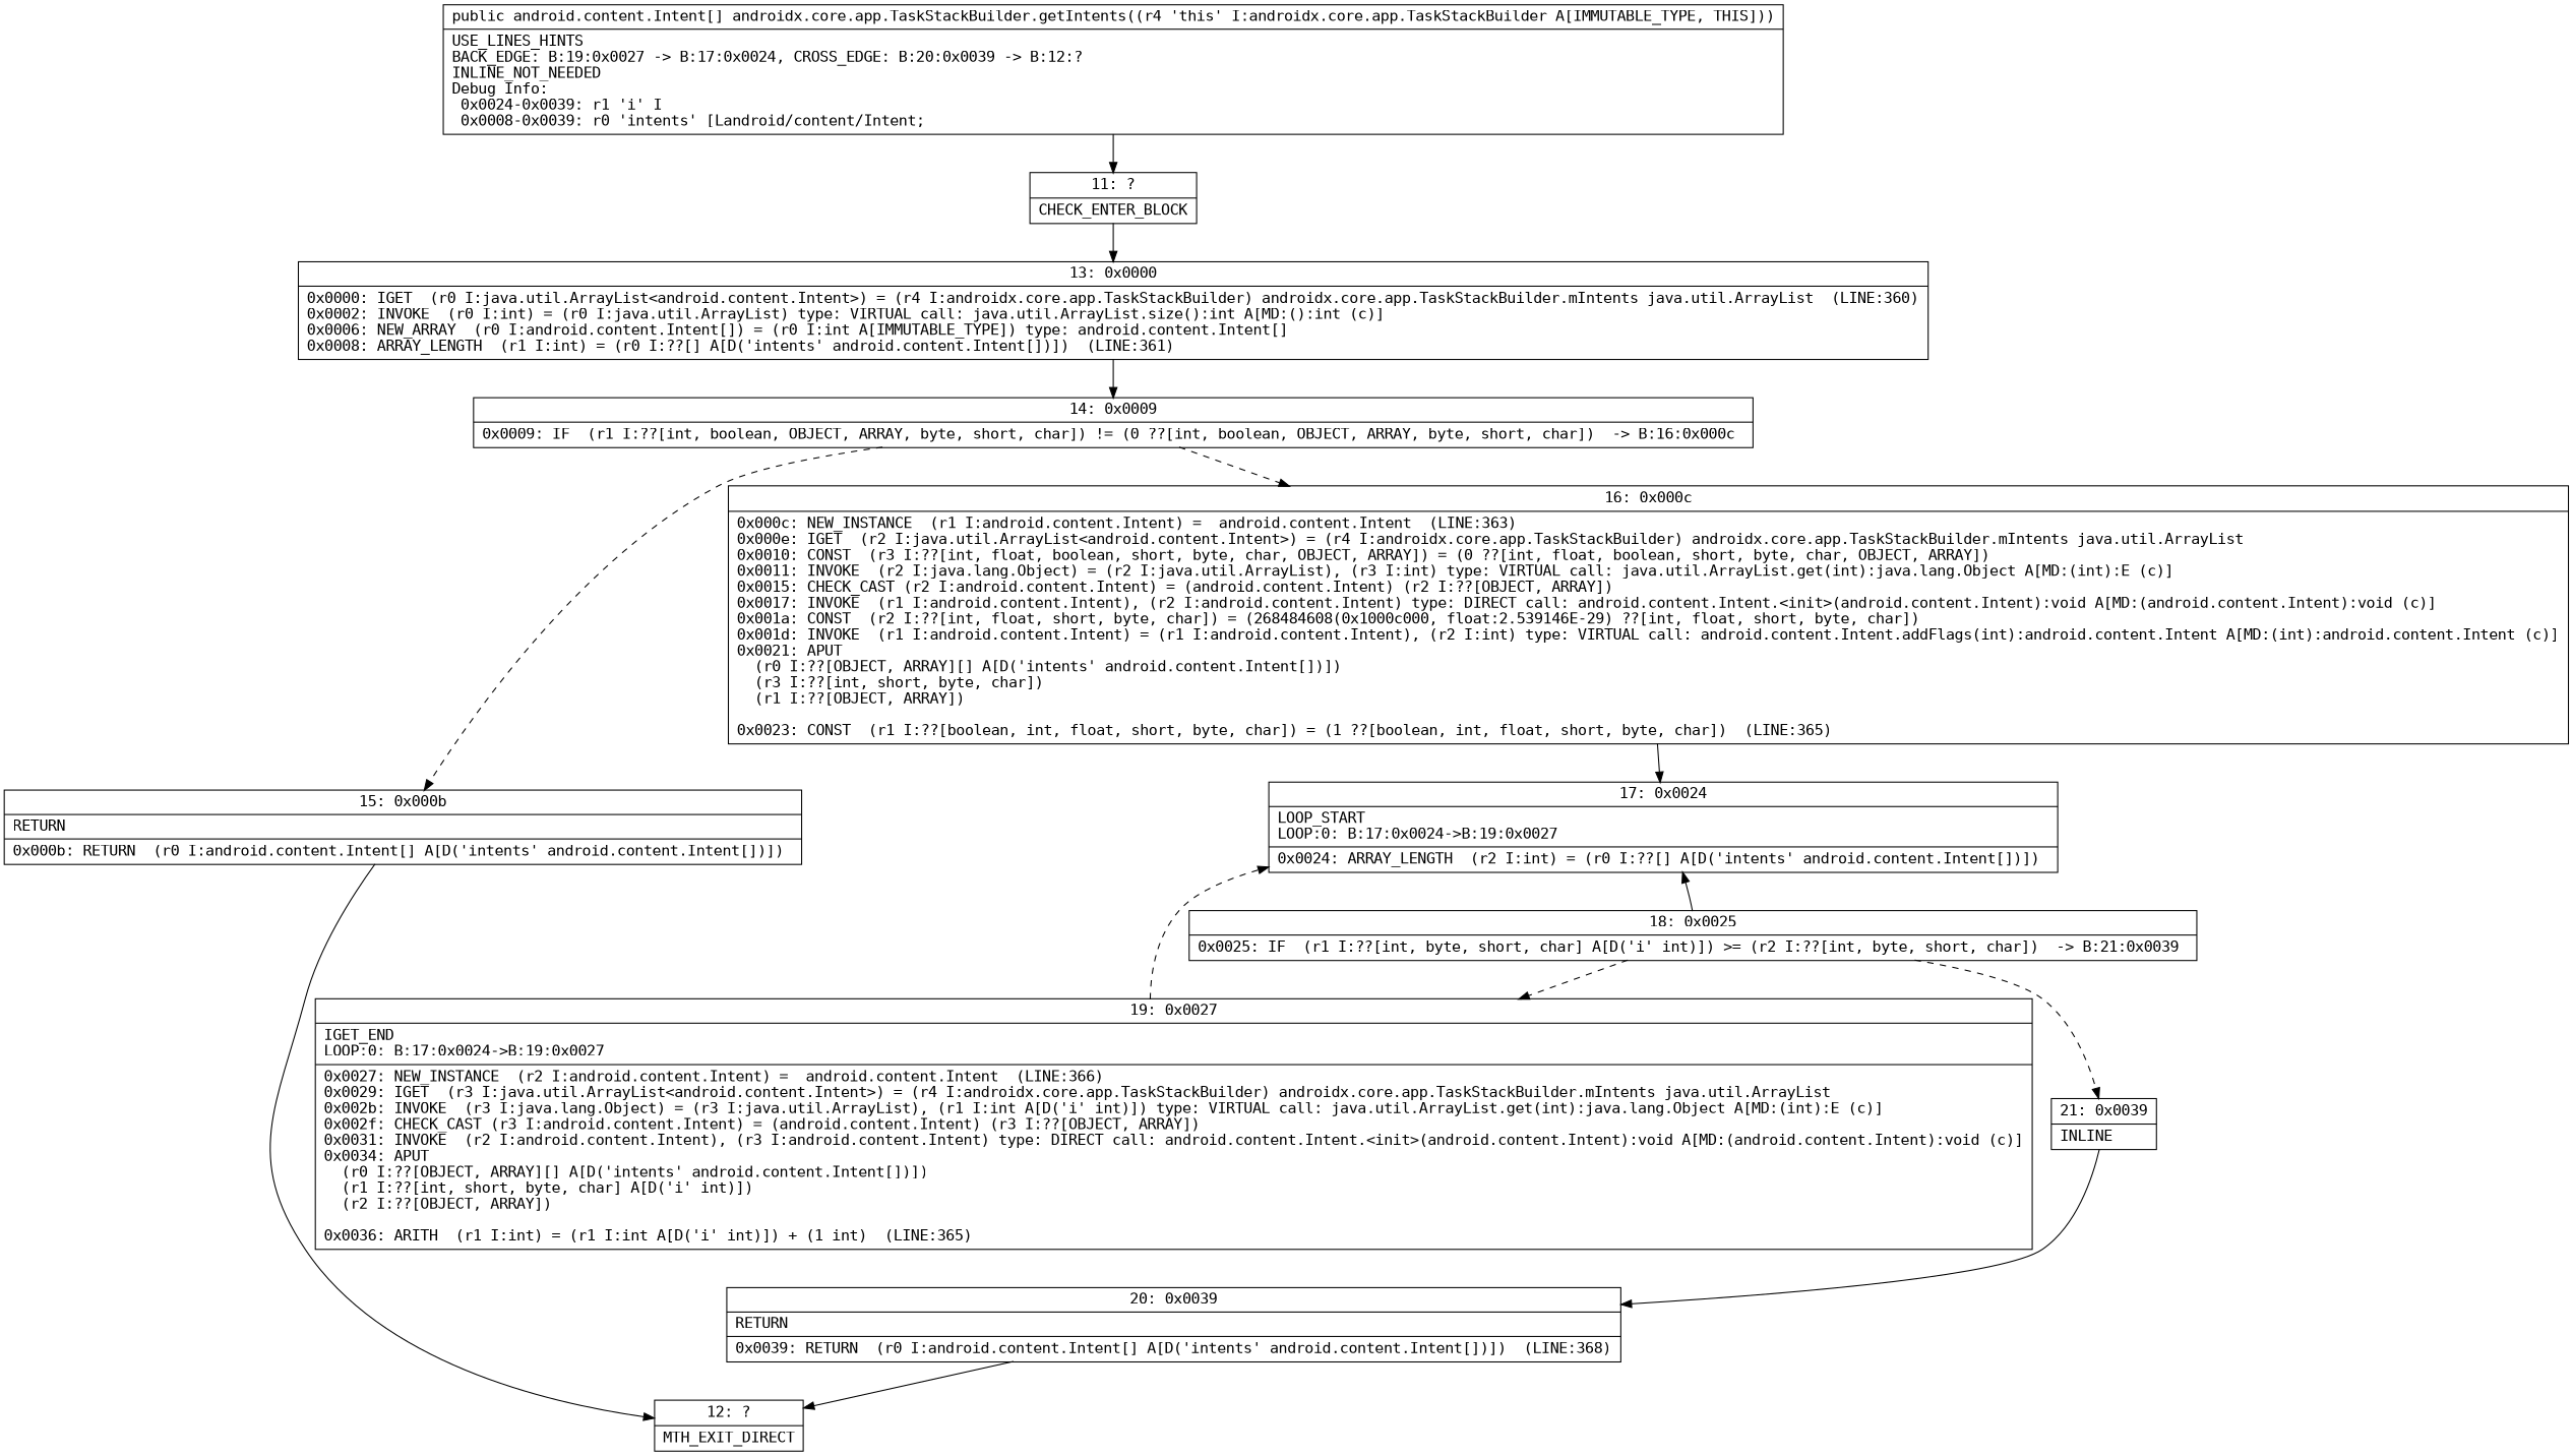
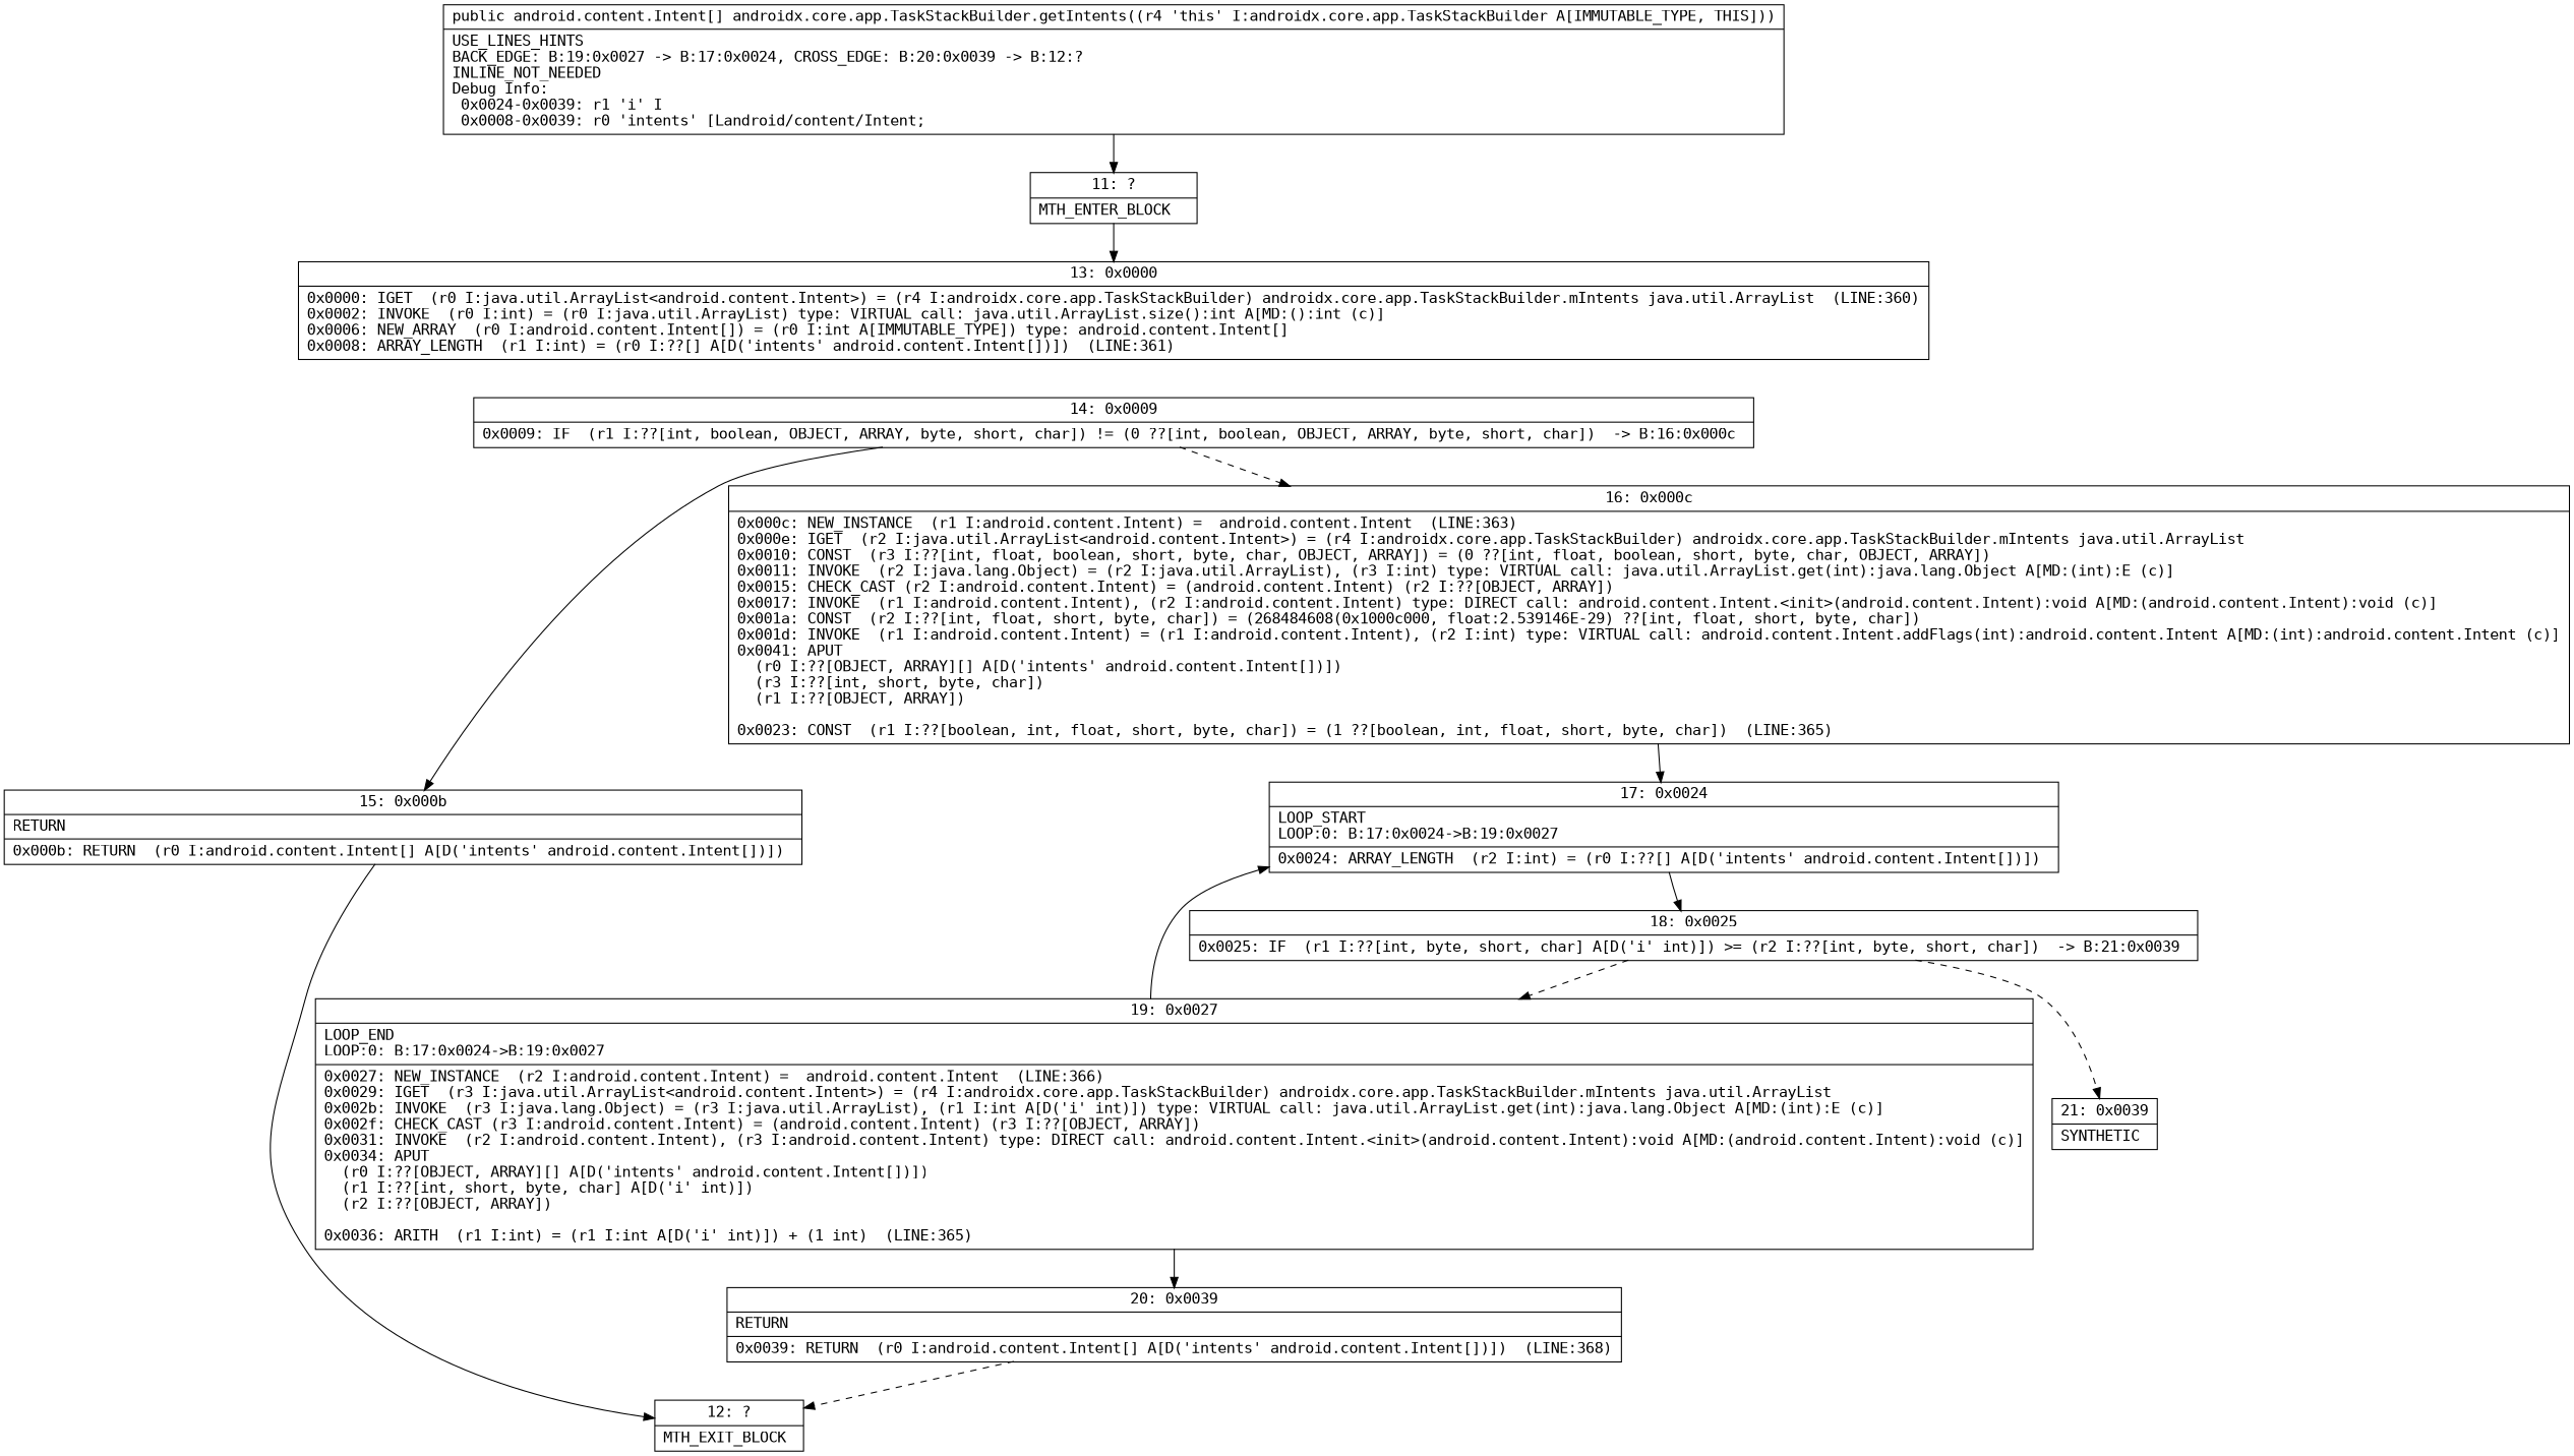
  digraph {
    fontname="DejaVu Sans Mono"
    node [fontname="DejaVu Sans Mono" shape=record]
    edge [fontname="DejaVu Sans Mono"]
-   n1 [label="{11\:\ ?|CHECK_ENTER_BLOCK\l}"]
+   n1 [label="{11\:\ ?|MTH_ENTER_BLOCK\l}"]
    n2 [label="{13\:\ 0x0000|0x0000: IGET  (r0 I:java.util.ArrayList\<android.content.Intent\>) = (r4 I:androidx.core.app.TaskStackBuilder) androidx.core.app.TaskStackBuilder.mIntents java.util.ArrayList  (LINE:360)\l0x0002: INVOKE  (r0 I:int) = (r0 I:java.util.ArrayList) type: VIRTUAL call: java.util.ArrayList.size():int A[MD:():int (c)]\l0x0006: NEW_ARRAY  (r0 I:android.content.Intent[]) = (r0 I:int A[IMMUTABLE_TYPE]) type: android.content.Intent[] \l0x0008: ARRAY_LENGTH  (r1 I:int) = (r0 I:??[] A[D('intents' android.content.Intent[])])  (LINE:361)\l}"]
    n3 [label="{14\:\ 0x0009|0x0009: IF  (r1 I:??[int, boolean, OBJECT, ARRAY, byte, short, char]) != (0 ??[int, boolean, OBJECT, ARRAY, byte, short, char])  \-\> B:16:0x000c \l}"]
    n4 [label="{15\:\ 0x000b|RETURN\l|0x000b: RETURN  (r0 I:android.content.Intent[] A[D('intents' android.content.Intent[])]) \l}"]
-   n5 [label="{16\:\ 0x000c|0x000c: NEW_INSTANCE  (r1 I:android.content.Intent) =  android.content.Intent  (LINE:363)\l0x000e: IGET  (r2 I:java.util.ArrayList\<android.content.Intent\>) = (r4 I:androidx.core.app.TaskStackBuilder) androidx.core.app.TaskStackBuilder.mIntents java.util.ArrayList \l0x0010: CONST  (r3 I:??[int, float, boolean, short, byte, char, OBJECT, ARRAY]) = (0 ??[int, float, boolean, short, byte, char, OBJECT, ARRAY]) \l0x0011: INVOKE  (r2 I:java.lang.Object) = (r2 I:java.util.ArrayList), (r3 I:int) type: VIRTUAL call: java.util.ArrayList.get(int):java.lang.Object A[MD:(int):E (c)]\l0x0015: CHECK_CAST (r2 I:android.content.Intent) = (android.content.Intent) (r2 I:??[OBJECT, ARRAY]) \l0x0017: INVOKE  (r1 I:android.content.Intent), (r2 I:android.content.Intent) type: DIRECT call: android.content.Intent.\<init\>(android.content.Intent):void A[MD:(android.content.Intent):void (c)]\l0x001a: CONST  (r2 I:??[int, float, short, byte, char]) = (268484608(0x1000c000, float:2.539146E\-29) ??[int, float, short, byte, char]) \l0x001d: INVOKE  (r1 I:android.content.Intent) = (r1 I:android.content.Intent), (r2 I:int) type: VIRTUAL call: android.content.Intent.addFlags(int):android.content.Intent A[MD:(int):android.content.Intent (c)]\l0x0021: APUT  \l  (r0 I:??[OBJECT, ARRAY][] A[D('intents' android.content.Intent[])])\l  (r3 I:??[int, short, byte, char])\l  (r1 I:??[OBJECT, ARRAY])\l \l0x0023: CONST  (r1 I:??[boolean, int, float, short, byte, char]) = (1 ??[boolean, int, float, short, byte, char])  (LINE:365)\l}"]
-   n6 [label="{12\:\ ?|MTH_EXIT_DIRECT\l}"]
+   n5 [label="{16\:\ 0x000c|0x000c: NEW_INSTANCE  (r1 I:android.content.Intent) =  android.content.Intent  (LINE:363)\l0x000e: IGET  (r2 I:java.util.ArrayList\<android.content.Intent\>) = (r4 I:androidx.core.app.TaskStackBuilder) androidx.core.app.TaskStackBuilder.mIntents java.util.ArrayList \l0x0010: CONST  (r3 I:??[int, float, boolean, short, byte, char, OBJECT, ARRAY]) = (0 ??[int, float, boolean, short, byte, char, OBJECT, ARRAY]) \l0x0011: INVOKE  (r2 I:java.lang.Object) = (r2 I:java.util.ArrayList), (r3 I:int) type: VIRTUAL call: java.util.ArrayList.get(int):java.lang.Object A[MD:(int):E (c)]\l0x0015: CHECK_CAST (r2 I:android.content.Intent) = (android.content.Intent) (r2 I:??[OBJECT, ARRAY]) \l0x0017: INVOKE  (r1 I:android.content.Intent), (r2 I:android.content.Intent) type: DIRECT call: android.content.Intent.\<init\>(android.content.Intent):void A[MD:(android.content.Intent):void (c)]\l0x001a: CONST  (r2 I:??[int, float, short, byte, char]) = (268484608(0x1000c000, float:2.539146E\-29) ??[int, float, short, byte, char]) \l0x001d: INVOKE  (r1 I:android.content.Intent) = (r1 I:android.content.Intent), (r2 I:int) type: VIRTUAL call: android.content.Intent.addFlags(int):android.content.Intent A[MD:(int):android.content.Intent (c)]\l0x0041: APUT  \l  (r0 I:??[OBJECT, ARRAY][] A[D('intents' android.content.Intent[])])\l  (r3 I:??[int, short, byte, char])\l  (r1 I:??[OBJECT, ARRAY])\l \l0x0023: CONST  (r1 I:??[boolean, int, float, short, byte, char]) = (1 ??[boolean, int, float, short, byte, char])  (LINE:365)\l}"]
+   n6 [label="{12\:\ ?|MTH_EXIT_BLOCK\l}"]
    n7 [label="{17\:\ 0x0024|LOOP_START\lLOOP:0: B:17:0x0024\-\>B:19:0x0027\l|0x0024: ARRAY_LENGTH  (r2 I:int) = (r0 I:??[] A[D('intents' android.content.Intent[])]) \l}"]
    n8 [label="{18\:\ 0x0025|0x0025: IF  (r1 I:??[int, byte, short, char] A[D('i' int)]) \>= (r2 I:??[int, byte, short, char])  \-\> B:21:0x0039 \l}"]
-   n9 [label="{19\:\ 0x0027|IGET_END\lLOOP:0: B:17:0x0024\-\>B:19:0x0027\l|0x0027: NEW_INSTANCE  (r2 I:android.content.Intent) =  android.content.Intent  (LINE:366)\l0x0029: IGET  (r3 I:java.util.ArrayList\<android.content.Intent\>) = (r4 I:androidx.core.app.TaskStackBuilder) androidx.core.app.TaskStackBuilder.mIntents java.util.ArrayList \l0x002b: INVOKE  (r3 I:java.lang.Object) = (r3 I:java.util.ArrayList), (r1 I:int A[D('i' int)]) type: VIRTUAL call: java.util.ArrayList.get(int):java.lang.Object A[MD:(int):E (c)]\l0x002f: CHECK_CAST (r3 I:android.content.Intent) = (android.content.Intent) (r3 I:??[OBJECT, ARRAY]) \l0x0031: INVOKE  (r2 I:android.content.Intent), (r3 I:android.content.Intent) type: DIRECT call: android.content.Intent.\<init\>(android.content.Intent):void A[MD:(android.content.Intent):void (c)]\l0x0034: APUT  \l  (r0 I:??[OBJECT, ARRAY][] A[D('intents' android.content.Intent[])])\l  (r1 I:??[int, short, byte, char] A[D('i' int)])\l  (r2 I:??[OBJECT, ARRAY])\l \l0x0036: ARITH  (r1 I:int) = (r1 I:int A[D('i' int)]) + (1 int)  (LINE:365)\l}"]
-   n10 [label="{21\:\ 0x0039|INLINE\l}"]
+   n9 [label="{19\:\ 0x0027|LOOP_END\lLOOP:0: B:17:0x0024\-\>B:19:0x0027\l|0x0027: NEW_INSTANCE  (r2 I:android.content.Intent) =  android.content.Intent  (LINE:366)\l0x0029: IGET  (r3 I:java.util.ArrayList\<android.content.Intent\>) = (r4 I:androidx.core.app.TaskStackBuilder) androidx.core.app.TaskStackBuilder.mIntents java.util.ArrayList \l0x002b: INVOKE  (r3 I:java.lang.Object) = (r3 I:java.util.ArrayList), (r1 I:int A[D('i' int)]) type: VIRTUAL call: java.util.ArrayList.get(int):java.lang.Object A[MD:(int):E (c)]\l0x002f: CHECK_CAST (r3 I:android.content.Intent) = (android.content.Intent) (r3 I:??[OBJECT, ARRAY]) \l0x0031: INVOKE  (r2 I:android.content.Intent), (r3 I:android.content.Intent) type: DIRECT call: android.content.Intent.\<init\>(android.content.Intent):void A[MD:(android.content.Intent):void (c)]\l0x0034: APUT  \l  (r0 I:??[OBJECT, ARRAY][] A[D('intents' android.content.Intent[])])\l  (r1 I:??[int, short, byte, char] A[D('i' int)])\l  (r2 I:??[OBJECT, ARRAY])\l \l0x0036: ARITH  (r1 I:int) = (r1 I:int A[D('i' int)]) + (1 int)  (LINE:365)\l}"]
+   n10 [label="{21\:\ 0x0039|SYNTHETIC\l}"]
    n11 [label="{20\:\ 0x0039|RETURN\l|0x0039: RETURN  (r0 I:android.content.Intent[] A[D('intents' android.content.Intent[])])  (LINE:368)\l}"]
    n12 [label="{public android.content.Intent[] androidx.core.app.TaskStackBuilder.getIntents((r4 'this' I:androidx.core.app.TaskStackBuilder A[IMMUTABLE_TYPE, THIS]))  | USE_LINES_HINTS\lBACK_EDGE: B:19:0x0027 \-\> B:17:0x0024, CROSS_EDGE: B:20:0x0039 \-\> B:12:?\lINLINE_NOT_NEEDED\lDebug Info:\l  0x0024\-0x0039: r1 'i' I\l  0x0008\-0x0039: r0 'intents' [Landroid\/content\/Intent;\l}"]
    n1 -> n2
-   n2 -> n3
-   n3 -> n4 [style=dashed]
+   n3 -> n4 [style=solid]
    n3 -> n5 [style=dashed]
    n4 -> n6
    n5 -> n7
-   n8 -> n7
+   n7 -> n8
    n8 -> n9 [style=dashed]
    n8 -> n10 [style=dashed]
-   n9 -> n7 [style=dashed]
-   n10 -> n11
-   n11 -> n6
+   n9 -> n7
+   n9 -> n11
+   n11 -> n6 [style=dashed]
    n12 -> n1
  }
